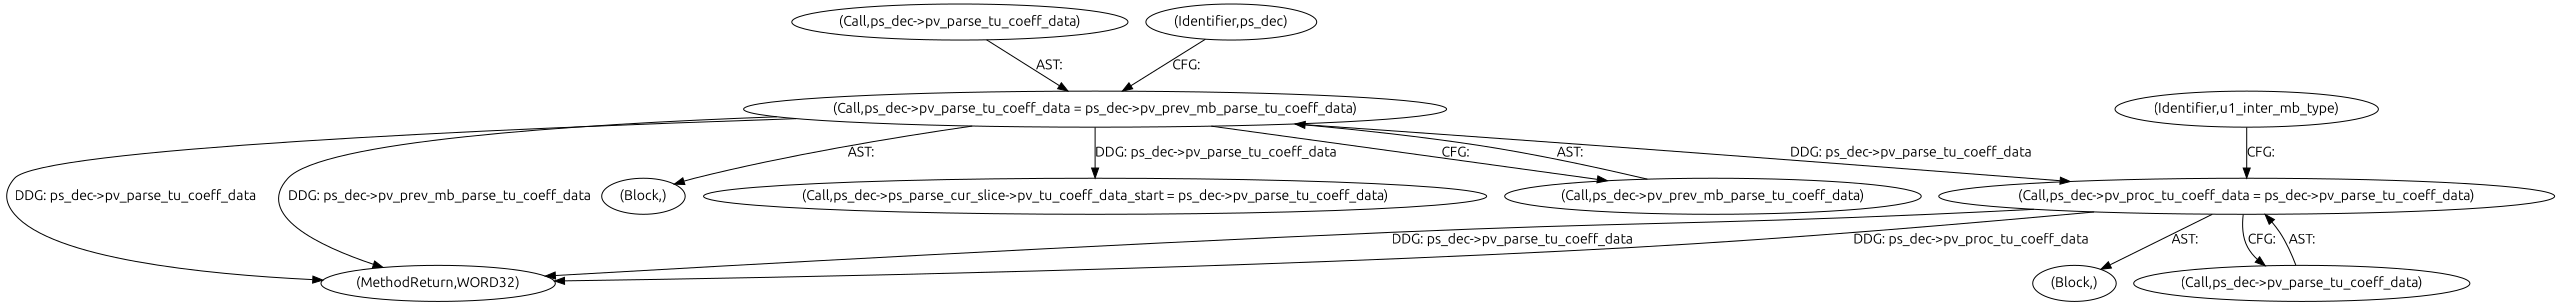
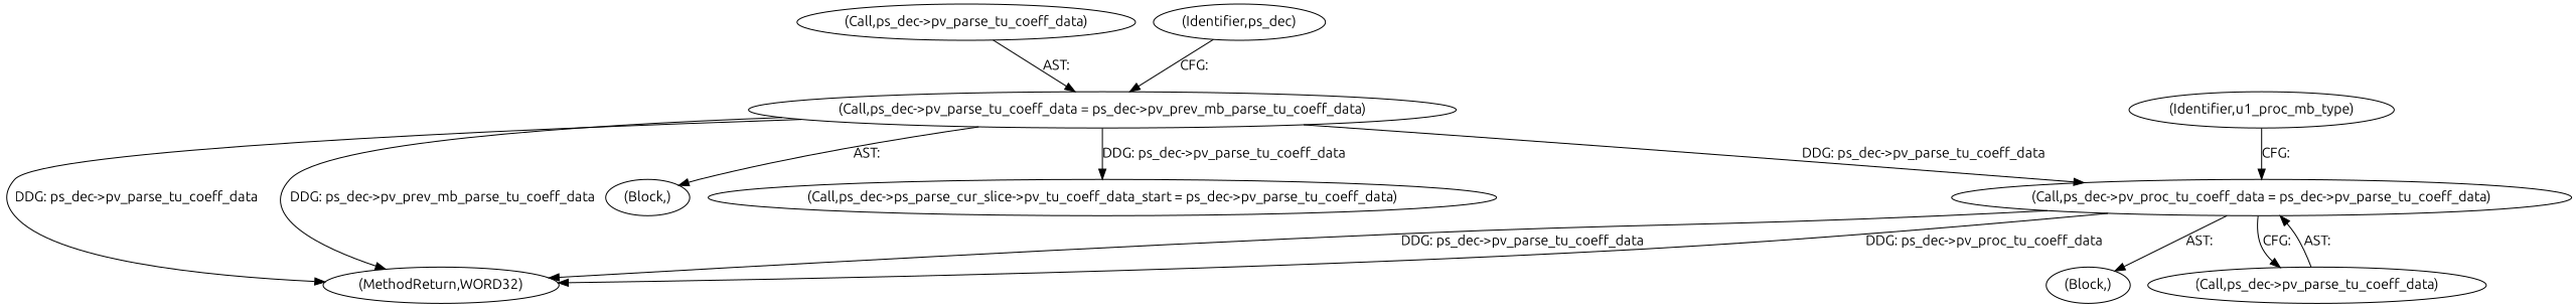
  digraph {
    fontname=Ubuntu
    node [fontname=Ubuntu]
    edge [fontname=Ubuntu]
    n1 [label="(Call,ps_dec->pv_proc_tu_coeff_data = ps_dec->pv_parse_tu_coeff_data)"]
    n2 [label="(Call,ps_dec->pv_parse_tu_coeff_data)"]
    n3 [label="(MethodReturn,WORD32)"]
    n4 [label="(Block,)"]
    n5 [label="(Call,ps_dec->pv_parse_tu_coeff_data = ps_dec->pv_prev_mb_parse_tu_coeff_data)"]
    n6 [label="(Block,)"]
    n7 [label="(Call,ps_dec->ps_parse_cur_slice->pv_tu_coeff_data_start = ps_dec->pv_parse_tu_coeff_data)"]
-   n8 [label="(Call,ps_dec->pv_prev_mb_parse_tu_coeff_data)"]
    n9 [label="(Call,ps_dec->pv_parse_tu_coeff_data)"]
    n10 [label="(Identifier,ps_dec)"]
-   n11 [label="(Identifier,u1_inter_mb_type)"]
+   n11 [label="(Identifier,u1_proc_mb_type)"]
    n1 -> n2 [label="CFG: "]
    n1 -> n3 [label="DDG: ps_dec->pv_parse_tu_coeff_data"]
    n1 -> n3 [label="DDG: ps_dec->pv_proc_tu_coeff_data"]
    n1 -> n4 [label="AST: "]
    n2 -> n1 [label="AST: "]
    n5 -> n1 [label="DDG: ps_dec->pv_parse_tu_coeff_data"]
    n5 -> n3 [label="DDG: ps_dec->pv_parse_tu_coeff_data"]
    n5 -> n3 [label="DDG: ps_dec->pv_prev_mb_parse_tu_coeff_data"]
    n5 -> n6 [label="AST: "]
    n5 -> n7 [label="DDG: ps_dec->pv_parse_tu_coeff_data"]
-   n5 -> n8 [label="CFG: "]
-   n8 -> n5 [label="AST: "]
    n9 -> n5 [label="AST: "]
    n10 -> n5 [label="CFG: "]
    n11 -> n1 [label="CFG: "]
  }
